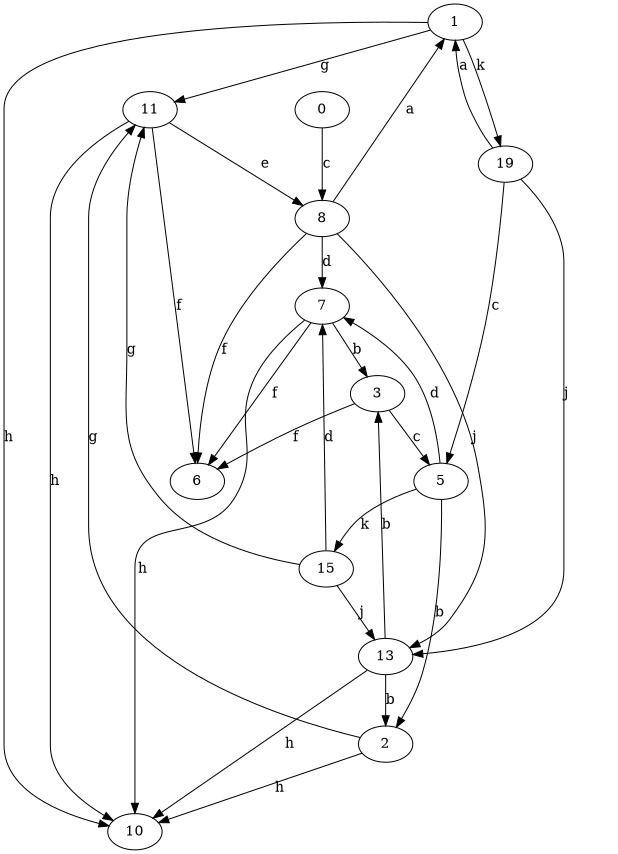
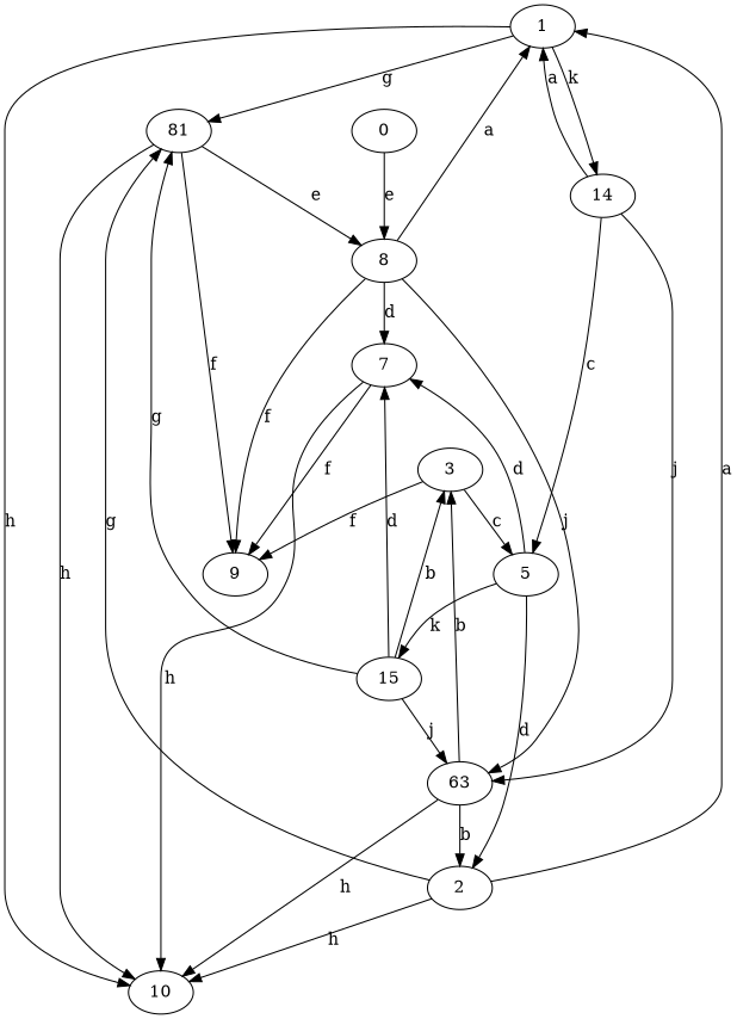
  strict digraph {
    1
-   11
+   11 [label=81]
    n3 [label=10]
-   14 [label=19]
-   9 [label=6]
+   14
+   9
    8
    5
-   13
+   13 [label=63]
    2
    3
    7
    15
    0
    1 -> 11 [label=g]
    1 -> n3 [label=h]
    1 -> 14 [label=k]
    11 -> n3 [label=h]
    11 -> 9 [label=f]
    11 -> 8 [label=e]
    14 -> 1 [label=a]
    14 -> 5 [label=c]
    14 -> 13 [label=j]
    8 -> 1 [label=a]
    8 -> 9 [label=f]
    8 -> 13 [label=j]
    8 -> 7 [label=d]
-   5 -> 2 [label=b]
+   5 -> 2 [label=d]
    5 -> 7 [label=d]
    5 -> 15 [label=k]
    13 -> n3 [label=h]
    13 -> 2 [label=b]
    13 -> 3 [label=b]
+   2 -> 1 [label=a]
    2 -> 11 [label=g]
    2 -> n3 [label=h]
    3 -> 9 [label=f]
    3 -> 5 [label=c]
    7 -> n3 [label=h]
    7 -> 9 [label=f]
    15 -> 11 [label=g]
    15 -> 13 [label=j]
-   7 -> 3 [label=b]
+   15 -> 3 [label=b]
    15 -> 7 [label=d]
-   0 -> 8 [label=c]
+   0 -> 8 [label=e]
  }
